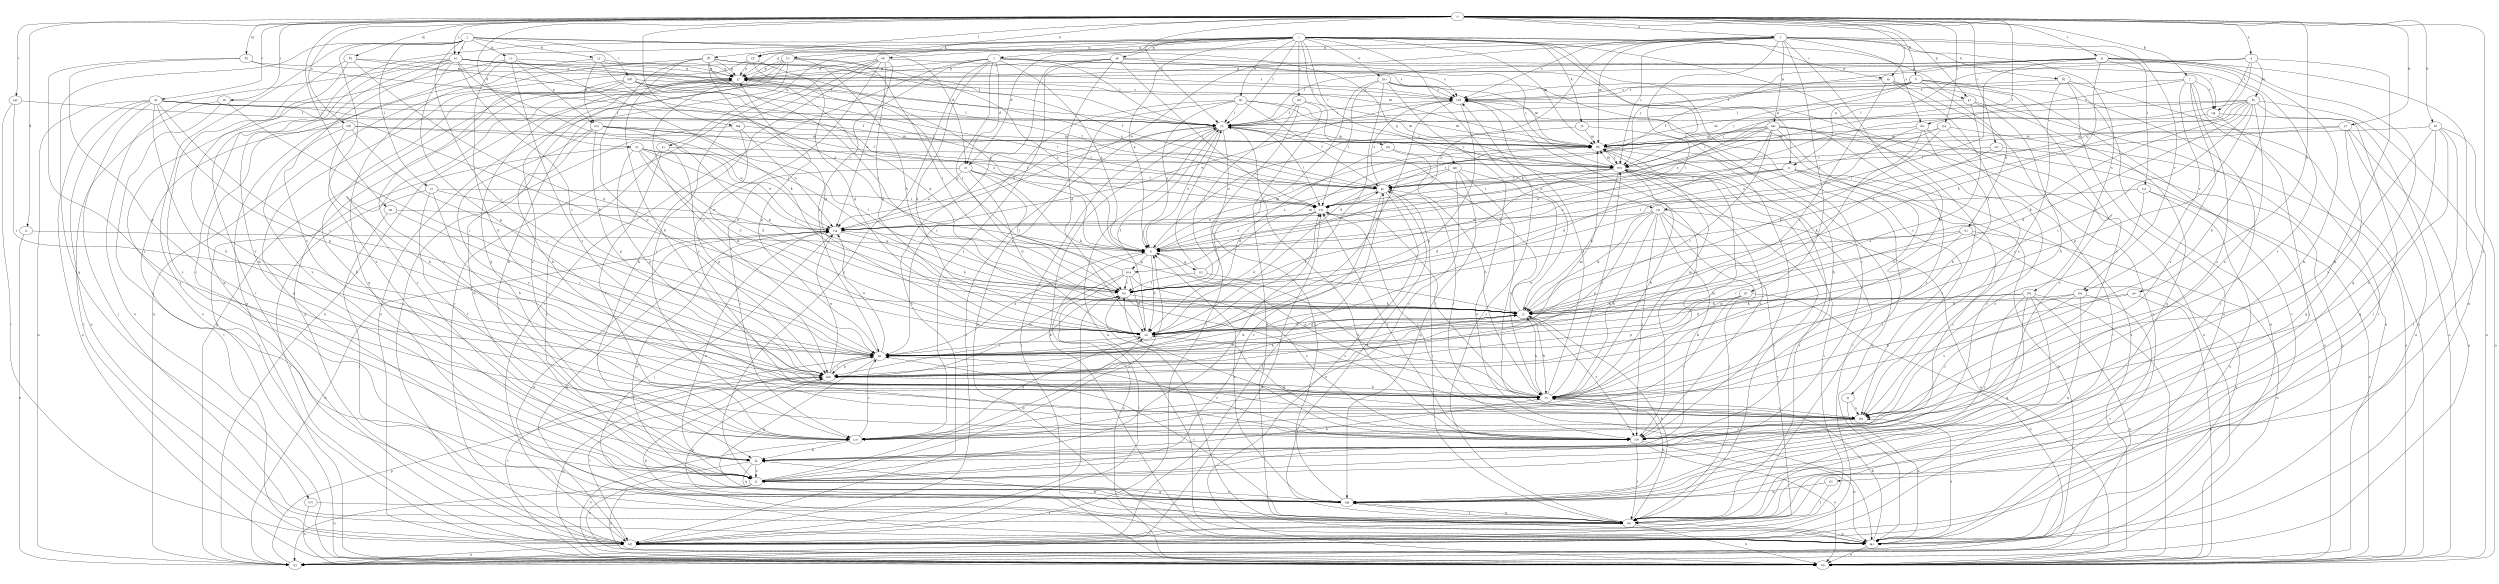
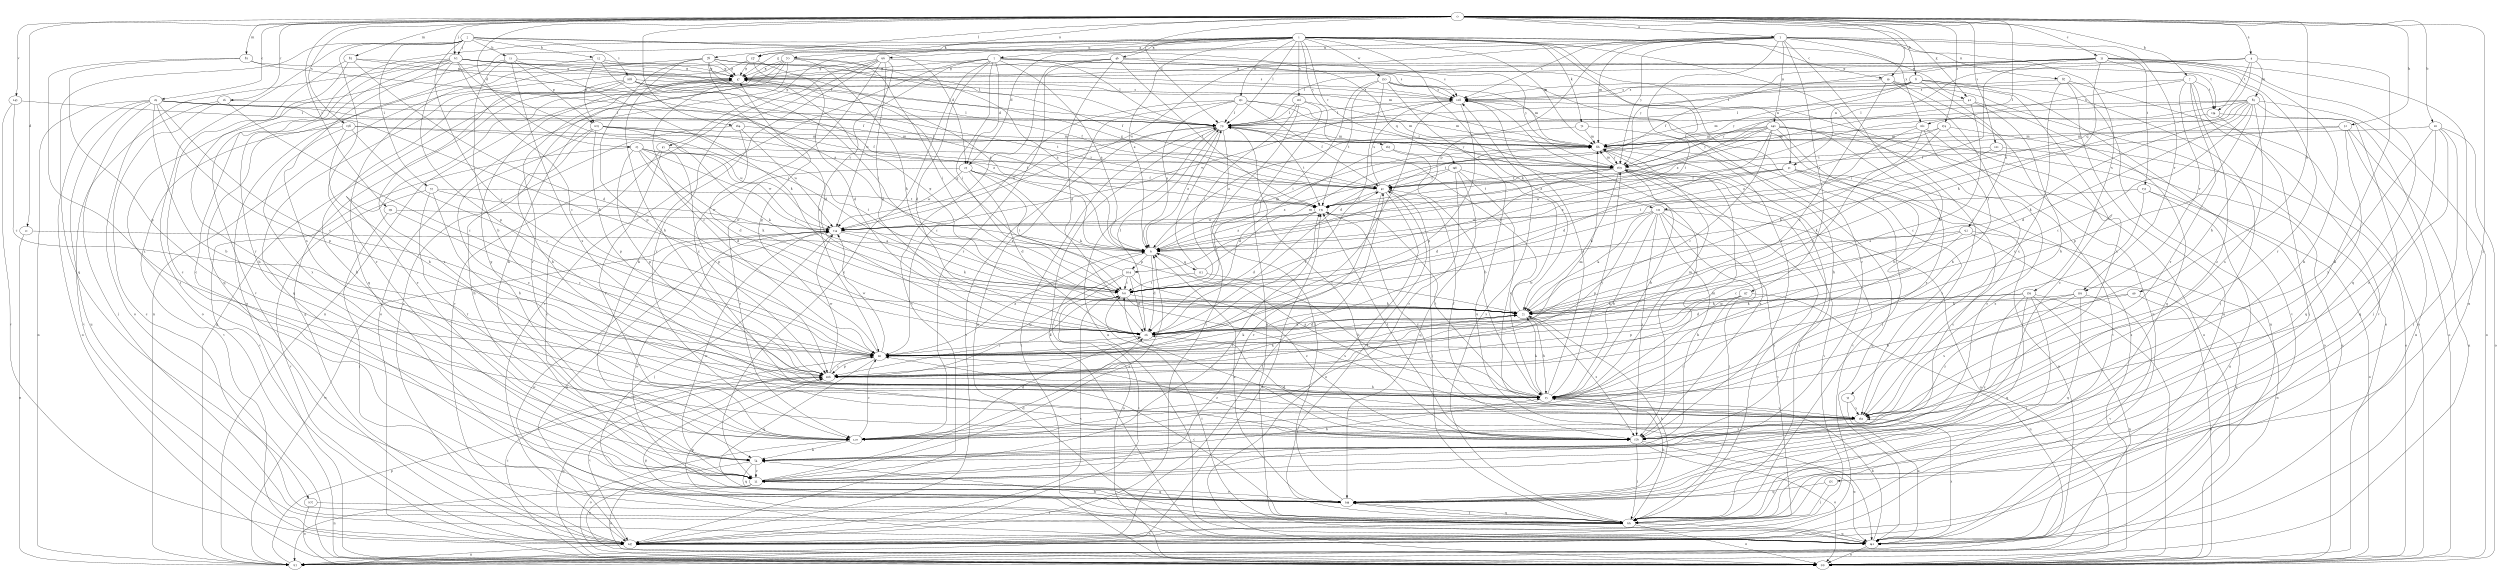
  strict digraph {
    fontname="Playfair Display"
    node [fontname="Playfair Display"]
    edge [fontname="Playfair Display"]
    0
    3
    4
    7
    8
    10
    16
    19
    21
    23
    29
    31
    40
    42
    49
    52
    65
    78
    79
    81
    83
    121
    131
    137
    145
    158
    164
    170
    174
    86
    13
    47
    60
    87
    104
    117
    119
    128
    133
    140
    154
    159
    161
    169
    85
    111
    54
    91
    134
    147
    176
    120
    6
    66
    92
    162
    99
    n58 [label=144]
    33
    20
    141
    93
    73
    26
    106
    135
    1
    5
    25
    45
    46
    55
    70
    72
    96
    126
    146
    150
    151
    165
    113
    2
    11
    12
    57
    107
    168
    105
    0 -> 3 [label=a]
    0 -> 4 [label=a]
    0 -> 7 [label=b]
    0 -> 8 [label=b]
    0 -> 10 [label=b]
    0 -> 16 [label=c]
    0 -> 19 [label=c]
    0 -> 21 [label=d]
    0 -> 23 [label=d]
    0 -> 29 [label=e]
    0 -> 31 [label=e]
    0 -> 40 [label=f]
    0 -> 42 [label=g]
    0 -> 49 [label=h]
    0 -> 52 [label=h]
    0 -> 65 [label=j]
    0 -> 78 [label=l]
    0 -> 79 [label=l]
    0 -> 81 [label=m]
    0 -> 83 [label=m]
    0 -> 121 [label=s]
    0 -> 131 [label=t]
    0 -> 137 [label=u]
    0 -> 145 [label=v]
    0 -> 158 [label=x]
    0 -> 164 [label=y]
    0 -> 170 [label=z]
    0 -> 174 [label=z]
    3 -> 137 [label=u]
    3 -> 86 [label=m]
    3 -> 13 [label=b]
    3 -> 47 [label=g]
    3 -> 60 [label=i]
    3 -> 87 [label=n]
    3 -> 104 [label=p]
    3 -> 117 [label=r]
    3 -> 119 [label=r]
    3 -> 128 [label=s]
    3 -> 133 [label=t]
    3 -> 140 [label=u]
    3 -> 154 [label=w]
    3 -> 159 [label=x]
    3 -> 161 [label=x]
    3 -> 169 [label=y]
    4 -> 47 [label=g]
    4 -> 85 [label=m]
    4 -> 111 [label=q]
    4 -> 54 [label=h]
    4 -> 91 [label=n]
    4 -> 134 [label=t]
    7 -> 119 [label=r]
    7 -> 128 [label=s]
    7 -> 161 [label=x]
    7 -> 134 [label=t]
    7 -> 147 [label=v]
    7 -> 176 [label=z]
    7 -> 120 [label=r]
    8 -> 79 [label=l]
    8 -> 128 [label=s]
    8 -> 169 [label=y]
    8 -> 147 [label=v]
    8 -> 6 [label=a]
    8 -> 66 [label=j]
    8 -> 92 [label=n]
    8 -> 162 [label=x]
    10 -> 86 [label=m]
    10 -> 176 [label=z]
    10 -> 66 [label=j]
    10 -> 162 [label=x]
    10 -> 99 [label=o]
    10 -> n58 [label=q]
    16 -> 79 [label=l]
    16 -> 147 [label=v]
-   16 -> 33 [label=e]
+   16 -> 66 [label=e]
    16 -> 20 [label=c]
    19 -> 128 [label=s]
    19 -> 162 [label=x]
    19 -> 99 [label=o]
    19 -> 20 [label=c]
    19 -> 141 [label=u]
    21 -> 6 [label=a]
    21 -> 93 [label=n]
    23 -> 60 [label=i]
    23 -> 154 [label=w]
    23 -> 169 [label=y]
    23 -> 147 [label=v]
    23 -> 73 [label=k]
    23 -> 26 [label=d]
    23 -> 106 [label=p]
    29 -> 40 [label=f]
    29 -> 79 [label=l]
    29 -> 13 [label=b]
    29 -> 66 [label=j]
    29 -> 99 [label=o]
    29 -> 20 [label=c]
    29 -> 141 [label=u]
    29 -> 93 [label=n]
    29 -> 73 [label=k]
    29 -> 106 [label=p]
    31 -> 40 [label=f]
    31 -> 79 [label=l]
    31 -> 13 [label=b]
    31 -> 47 [label=g]
    31 -> 60 [label=i]
    31 -> 169 [label=y]
    31 -> 54 [label=h]
    31 -> 120 [label=r]
    31 -> n58 [label=q]
    31 -> 141 [label=u]
    31 -> 73 [label=k]
    40 -> 47 [label=g]
    40 -> 128 [label=s]
    40 -> 66 [label=j]
    40 -> 99 [label=o]
    40 -> 33 [label=e]
    40 -> 135 [label=t]
    42 -> 79 [label=l]
    42 -> 13 [label=b]
    42 -> n58 [label=q]
    42 -> 20 [label=c]
    49 -> 13 [label=b]
    49 -> 99 [label=o]
    49 -> 73 [label=k]
    52 -> 40 [label=f]
    52 -> 86 [label=m]
    52 -> n58 [label=q]
    52 -> 141 [label=u]
    52 -> 93 [label=n]
    65 -> 79 [label=l]
    65 -> 86 [label=m]
    65 -> 47 [label=g]
    65 -> 60 [label=i]
    65 -> 54 [label=h]
    65 -> 162 [label=x]
    65 -> 99 [label=o]
    65 -> 33 [label=e]
    65 -> 20 [label=c]
    65 -> 106 [label=p]
    78 -> 40 [label=f]
    78 -> 13 [label=b]
    78 -> 47 [label=g]
    78 -> 60 [label=i]
    78 -> 128 [label=s]
    78 -> n58 [label=q]
    78 -> 26 [label=d]
    78 -> 106 [label=p]
    79 -> 86 [label=m]
    79 -> 154 [label=w]
    79 -> 169 [label=y]
    79 -> 147 [label=v]
    79 -> 6 [label=a]
    79 -> 66 [label=j]
    79 -> 141 [label=u]
    79 -> 135 [label=t]
    81 -> 40 [label=f]
    81 -> 47 [label=g]
    81 -> 176 [label=z]
    81 -> 106 [label=p]
    83 -> 47 [label=g]
    83 -> 120 [label=r]
    83 -> 33 [label=e]
    83 -> 26 [label=d]
    83 -> 135 [label=t]
    121 -> 169 [label=y]
    121 -> 141 [label=u]
    121 -> 73 [label=k]
    131 -> 154 [label=w]
    131 -> 66 [label=j]
    131 -> 20 [label=c]
    137 -> 47 [label=g]
    137 -> 6 [label=a]
    137 -> 93 [label=n]
    137 -> 26 [label=d]
    145 -> 79 [label=l]
    145 -> 147 [label=v]
    145 -> 20 [label=c]
    158 -> 86 [label=m]
    158 -> 13 [label=b]
    158 -> 154 [label=w]
    158 -> 147 [label=v]
    158 -> 162 [label=x]
    158 -> 20 [label=c]
    164 -> 86 [label=m]
    164 -> 154 [label=w]
    164 -> 54 [label=h]
    164 -> 26 [label=d]
    170 -> 66 [label=j]
    170 -> n58 [label=q]
    174 -> 86 [label=m]
    174 -> 176 [label=z]
    174 -> 6 [label=a]
    174 -> 99 [label=o]
    174 -> 73 [label=k]
    86 -> 169 [label=y]
    86 -> 147 [label=v]
    86 -> 141 [label=u]
    13 -> 86 [label=m]
    13 -> 128 [label=s]
    13 -> 169 [label=y]
    13 -> 6 [label=a]
    13 -> 162 [label=x]
    13 -> 73 [label=k]
    13 -> 135 [label=t]
    47 -> 128 [label=s]
    47 -> 120 [label=r]
    47 -> 33 [label=e]
    47 -> 20 [label=c]
    60 -> 47 [label=g]
    60 -> 147 [label=v]
    60 -> 162 [label=x]
    60 -> 73 [label=k]
    87 -> 128 [label=s]
    87 -> 162 [label=x]
    87 -> 99 [label=o]
    87 -> 141 [label=u]
    87 -> 93 [label=n]
    104 -> 47 [label=g]
    104 -> 60 [label=i]
    104 -> 147 [label=v]
    104 -> 176 [label=z]
    104 -> 26 [label=d]
    104 -> 106 [label=p]
    117 -> 120 [label=r]
    117 -> 93 [label=n]
    117 -> 73 [label=k]
    117 -> 106 [label=p]
    119 -> 147 [label=v]
    119 -> 176 [label=z]
    119 -> 162 [label=x]
    119 -> n58 [label=q]
    119 -> 73 [label=k]
    128 -> 79 [label=l]
    128 -> 154 [label=w]
    128 -> 176 [label=z]
    128 -> 99 [label=o]
    128 -> 20 [label=c]
    128 -> 106 [label=p]
    133 -> 162 [label=x]
    133 -> 99 [label=o]
    133 -> 141 [label=u]
    133 -> 135 [label=t]
    140 -> 86 [label=m]
    140 -> 13 [label=b]
    140 -> 169 [label=y]
    140 -> 120 [label=r]
    140 -> 6 [label=a]
    140 -> 99 [label=o]
    140 -> 33 [label=e]
    140 -> 20 [label=c]
    140 -> 26 [label=d]
    140 -> 135 [label=t]
    154 -> 6 [label=a]
    154 -> 66 [label=j]
    154 -> 141 [label=u]
    154 -> 73 [label=k]
    159 -> 66 [label=j]
    159 -> 99 [label=o]
    159 -> n58 [label=q]
    159 -> 33 [label=e]
    159 -> 93 [label=n]
    159 -> 73 [label=k]
    159 -> 26 [label=d]
    161 -> 86 [label=m]
    161 -> 13 [label=b]
    161 -> 60 [label=i]
    161 -> 147 [label=v]
    161 -> 20 [label=c]
    169 -> 40 [label=f]
    169 -> 86 [label=m]
    169 -> 13 [label=b]
    169 -> 147 [label=v]
    169 -> 176 [label=z]
    169 -> 66 [label=j]
    169 -> 73 [label=k]
    169 -> 26 [label=d]
    169 -> 135 [label=t]
    85 -> 79 [label=l]
    85 -> 86 [label=m]
    85 -> 60 [label=i]
    85 -> 169 [label=y]
    85 -> 66 [label=j]
    85 -> 162 [label=x]
    85 -> 99 [label=o]
    85 -> 20 [label=c]
    85 -> 73 [label=k]
    85 -> 26 [label=d]
    85 -> 106 [label=p]
    111 -> 13 [label=b]
    111 -> 154 [label=w]
    111 -> 54 [label=h]
    111 -> 147 [label=v]
    111 -> 176 [label=z]
    111 -> 66 [label=j]
    111 -> 99 [label=o]
    111 -> 73 [label=k]
    111 -> 106 [label=p]
    54 -> 13 [label=b]
    54 -> 99 [label=o]
    54 -> n58 [label=q]
    54 -> 33 [label=e]
    91 -> 40 [label=f]
    91 -> 154 [label=w]
    91 -> 6 [label=a]
    91 -> 162 [label=x]
    91 -> 33 [label=e]
    91 -> 93 [label=n]
    134 -> 66 [label=j]
    134 -> 99 [label=o]
    134 -> 135 [label=t]
    147 -> 40 [label=f]
    147 -> 47 [label=g]
    147 -> 154 [label=w]
    147 -> 93 [label=n]
    176 -> 79 [label=l]
    176 -> 60 [label=i]
    176 -> 66 [label=j]
    176 -> 99 [label=o]
    176 -> 141 [label=u]
    176 -> 26 [label=d]
    176 -> 135 [label=t]
    120 -> 86 [label=m]
    120 -> 47 [label=g]
    120 -> 54 [label=h]
    120 -> 99 [label=o]
    120 -> 20 [label=c]
    120 -> 26 [label=d]
    6 -> 86 [label=m]
    6 -> 104 [label=p]
    6 -> 99 [label=o]
    6 -> 26 [label=d]
    6 -> 113 [label=q]
    66 -> 128 [label=s]
    66 -> 169 [label=y]
    66 -> 54 [label=h]
    66 -> 147 [label=v]
    66 -> 99 [label=o]
    66 -> n58 [label=q]
    66 -> 20 [label=c]
    66 -> 141 [label=u]
    66 -> 73 [label=k]
    66 -> 106 [label=p]
    92 -> 6 [label=a]
    92 -> 20 [label=c]
    92 -> 141 [label=u]
    92 -> 93 [label=n]
    92 -> 106 [label=p]
    162 -> 40 [label=f]
    162 -> 176 [label=z]
    162 -> 120 [label=r]
    99 -> 79 [label=l]
    99 -> 128 [label=s]
    99 -> 20 [label=c]
    99 -> 106 [label=p]
    n58 -> 40 [label=f]
    n58 -> 13 [label=b]
    n58 -> 154 [label=w]
    n58 -> 6 [label=a]
    n58 -> 66 [label=j]
    n58 -> 33 [label=e]
    33 -> 154 [label=w]
    33 -> 6 [label=a]
    33 -> 99 [label=o]
    33 -> n58 [label=q]
    33 -> 93 [label=n]
    33 -> 26 [label=d]
    33 -> 135 [label=t]
    20 -> 47 [label=g]
    20 -> 154 [label=w]
    20 -> 176 [label=z]
    20 -> 6 [label=a]
    20 -> n58 [label=q]
    20 -> 73 [label=k]
    20 -> 106 [label=p]
    141 -> 79 [label=l]
    141 -> 13 [label=b]
    141 -> 60 [label=i]
    141 -> 162 [label=x]
    141 -> 99 [label=o]
    141 -> 106 [label=p]
    93 -> 47 [label=g]
    93 -> 154 [label=w]
    93 -> 106 [label=p]
    93 -> 135 [label=t]
    73 -> 79 [label=l]
    73 -> 13 [label=b]
    73 -> 176 [label=z]
    73 -> 26 [label=d]
    26 -> 40 [label=f]
    26 -> 79 [label=l]
    26 -> 20 [label=c]
    26 -> 73 [label=k]
    106 -> 86 [label=m]
    106 -> 13 [label=b]
    106 -> 60 [label=i]
    106 -> 154 [label=w]
    106 -> 147 [label=v]
    106 -> 20 [label=c]
    106 -> 73 [label=k]
    135 -> 154 [label=w]
    135 -> 176 [label=z]
    135 -> 6 [label=a]
    135 -> 26 [label=d]
    1 -> 19 [label=c]
    1 -> 42 [label=g]
    1 -> 79 [label=l]
    1 -> 86 [label=m]
    1 -> 147 [label=v]
    1 -> 176 [label=z]
    1 -> 6 [label=a]
    1 -> 99 [label=o]
    1 -> 33 [label=e]
    1 -> 73 [label=k]
    1 -> 5 [label=a]
    1 -> 25 [label=d]
    1 -> 45 [label=g]
    1 -> 46 [label=g]
    1 -> 55 [label=i]
    1 -> 70 [label=k]
    1 -> 72 [label=k]
    1 -> 96 [label=o]
    1 -> 126 [label=s]
    1 -> 146 [label=v]
    1 -> 150 [label=w]
    1 -> 151 [label=w]
    1 -> 165 [label=y]
    5 -> 79 [label=l]
    5 -> 47 [label=g]
    5 -> 60 [label=i]
    5 -> 91 [label=n]
    5 -> 134 [label=t]
    5 -> 147 [label=v]
    5 -> 6 [label=a]
    5 -> 33 [label=e]
    5 -> 20 [label=c]
    5 -> 26 [label=d]
    5 -> 25 [label=d]
    25 -> 40 [label=f]
    25 -> 60 [label=i]
    25 -> 154 [label=w]
    25 -> 120 [label=r]
    25 -> 73 [label=k]
    25 -> 26 [label=d]
    45 -> 169 [label=y]
    45 -> 120 [label=r]
    45 -> 33 [label=e]
    45 -> 106 [label=p]
    46 -> 47 [label=g]
    46 -> 128 [label=s]
    46 -> 169 [label=y]
    46 -> 147 [label=v]
    46 -> 120 [label=r]
    46 -> 26 [label=d]
    46 -> 135 [label=t]
    55 -> 162 [label=x]
    55 -> 141 [label=u]
    70 -> 47 [label=g]
    70 -> 60 [label=i]
    70 -> 54 [label=h]
    70 -> 147 [label=v]
    70 -> 6 [label=a]
    70 -> 99 [label=o]
    70 -> 93 [label=n]
    70 -> 73 [label=k]
    72 -> 86 [label=m]
    72 -> 6 [label=a]
    72 -> 66 [label=j]
    96 -> 47 [label=g]
    96 -> 128 [label=s]
    96 -> 154 [label=w]
    96 -> 54 [label=h]
    96 -> 147 [label=v]
    96 -> 176 [label=z]
    96 -> 120 [label=r]
    96 -> 26 [label=d]
    126 -> 79 [label=l]
    126 -> 86 [label=m]
    126 -> 60 [label=i]
    126 -> 147 [label=v]
    126 -> 141 [label=u]
    146 -> 40 [label=f]
    146 -> 13 [label=b]
    146 -> 120 [label=r]
    146 -> 6 [label=a]
    146 -> 162 [label=x]
    146 -> n58 [label=q]
    150 -> 86 [label=m]
    150 -> 60 [label=i]
    150 -> 128 [label=s]
    150 -> 54 [label=h]
    150 -> 141 [label=u]
    150 -> 26 [label=d]
    150 -> 135 [label=t]
    151 -> 40 [label=f]
    151 -> 79 [label=l]
    151 -> 86 [label=m]
    151 -> 169 [label=y]
    151 -> 6 [label=a]
    151 -> 20 [label=c]
    151 -> 141 [label=u]
    165 -> 13 [label=b]
    165 -> 169 [label=y]
    165 -> 26 [label=d]
    113 -> 79 [label=l]
    113 -> 86 [label=m]
    113 -> 13 [label=b]
    113 -> 60 [label=i]
    2 -> 65 [label=j]
    2 -> 111 [label=q]
    2 -> 66 [label=j]
    2 -> 33 [label=e]
    2 -> 20 [label=c]
    2 -> 25 [label=d]
    2 -> 11 [label=b]
    2 -> 12 [label=b]
    2 -> 57 [label=i]
    2 -> 107 [label=q]
    2 -> 168 [label=y]
    11 -> 13 [label=b]
    11 -> 47 [label=g]
    11 -> 162 [label=x]
    11 -> 99 [label=o]
    11 -> 73 [label=k]
    11 -> 105 [label=p]
    12 -> 79 [label=l]
    12 -> 47 [label=g]
    12 -> 6 [label=a]
    12 -> n58 [label=q]
    12 -> 105 [label=p]
    57 -> 13 [label=b]
    57 -> 154 [label=w]
    57 -> 147 [label=v]
    57 -> 120 [label=r]
    57 -> 135 [label=t]
    107 -> 66 [label=j]
    107 -> 99 [label=o]
    168 -> 40 [label=f]
    168 -> 128 [label=s]
    168 -> 54 [label=h]
    168 -> 120 [label=r]
    168 -> 6 [label=a]
    168 -> n58 [label=q]
    168 -> 135 [label=t]
    105 -> 86 [label=m]
    105 -> 13 [label=b]
    105 -> 60 [label=i]
    105 -> 176 [label=z]
    105 -> 73 [label=k]
    105 -> 106 [label=p]
    105 -> 135 [label=t]
  }
